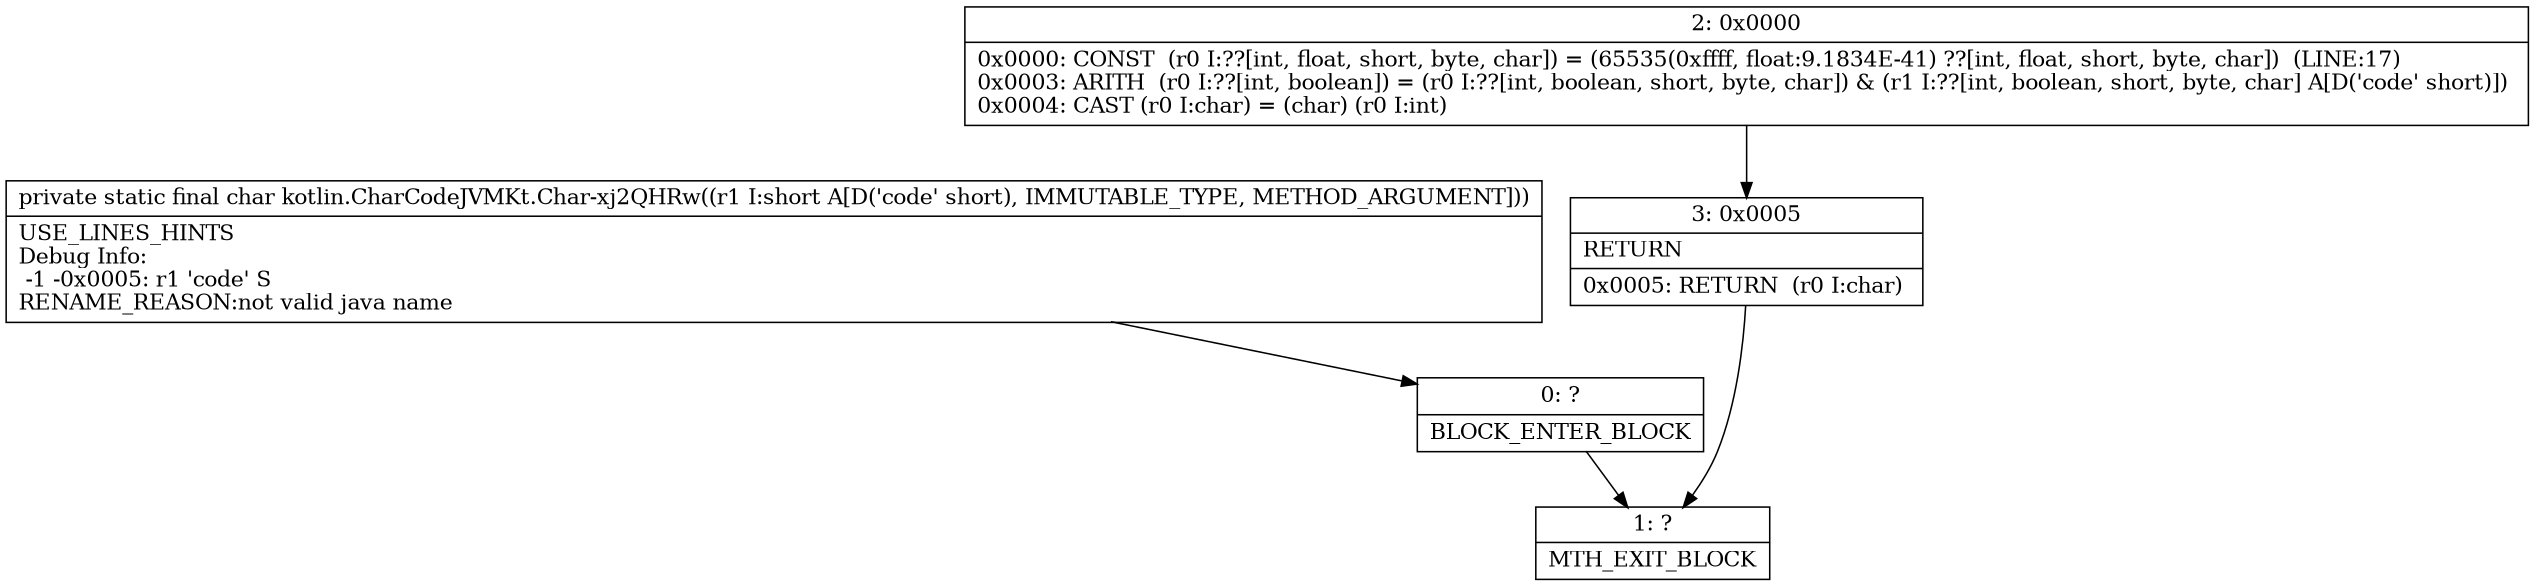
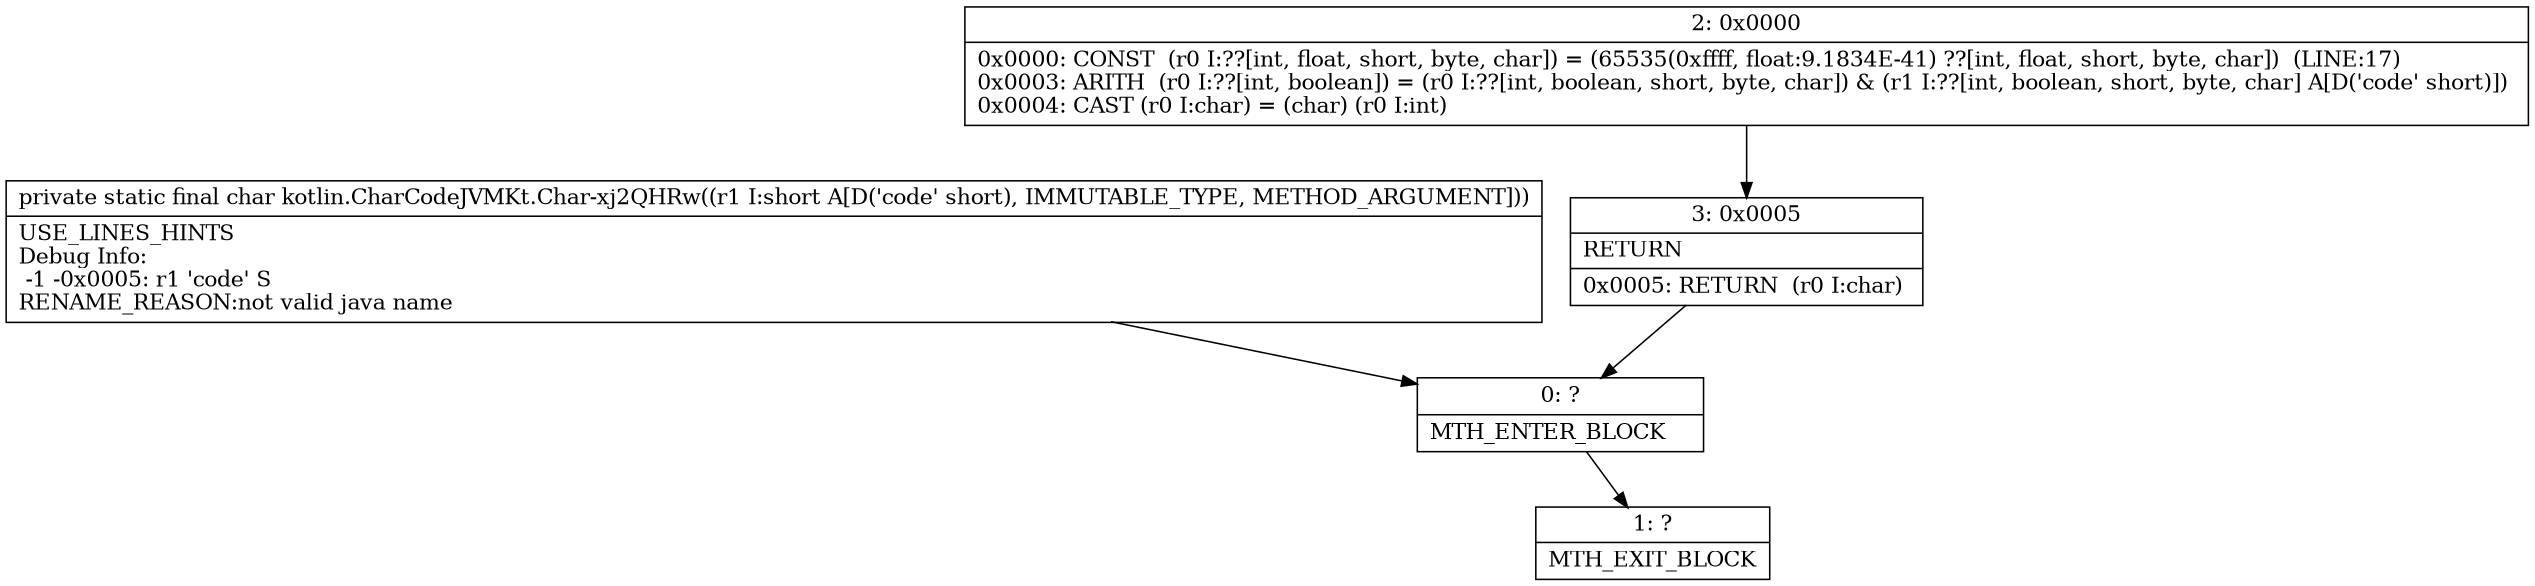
  digraph {
    node [shape=record]
-   n1 [label="{0\:\ ?|BLOCK_ENTER_BLOCK\l}"]
+   n1 [label="{0\:\ ?|MTH_ENTER_BLOCK\l}"]
    n2 [label="{1\:\ ?|MTH_EXIT_BLOCK\l}"]
    n3 [label="{2\:\ 0x0000|0x0000: CONST  (r0 I:??[int, float, short, byte, char]) = (65535(0xffff, float:9.1834E\-41) ??[int, float, short, byte, char])  (LINE:17)\l0x0003: ARITH  (r0 I:??[int, boolean]) = (r0 I:??[int, boolean, short, byte, char]) & (r1 I:??[int, boolean, short, byte, char] A[D('code' short)]) \l0x0004: CAST (r0 I:char) = (char) (r0 I:int) \l}"]
    n4 [label="{3\:\ 0x0005|RETURN\l|0x0005: RETURN  (r0 I:char) \l}"]
    n5 [label="{private static final char kotlin.CharCodeJVMKt.Char\-xj2QHRw((r1 I:short A[D('code' short), IMMUTABLE_TYPE, METHOD_ARGUMENT]))  | USE_LINES_HINTS\lDebug Info:\l  \-1 \-0x0005: r1 'code' S\lRENAME_REASON:not valid java name\l}"]
    n1 -> n2
    n3 -> n4
-   n4 -> n2
+   n4 -> n1
    n5 -> n1
  }
